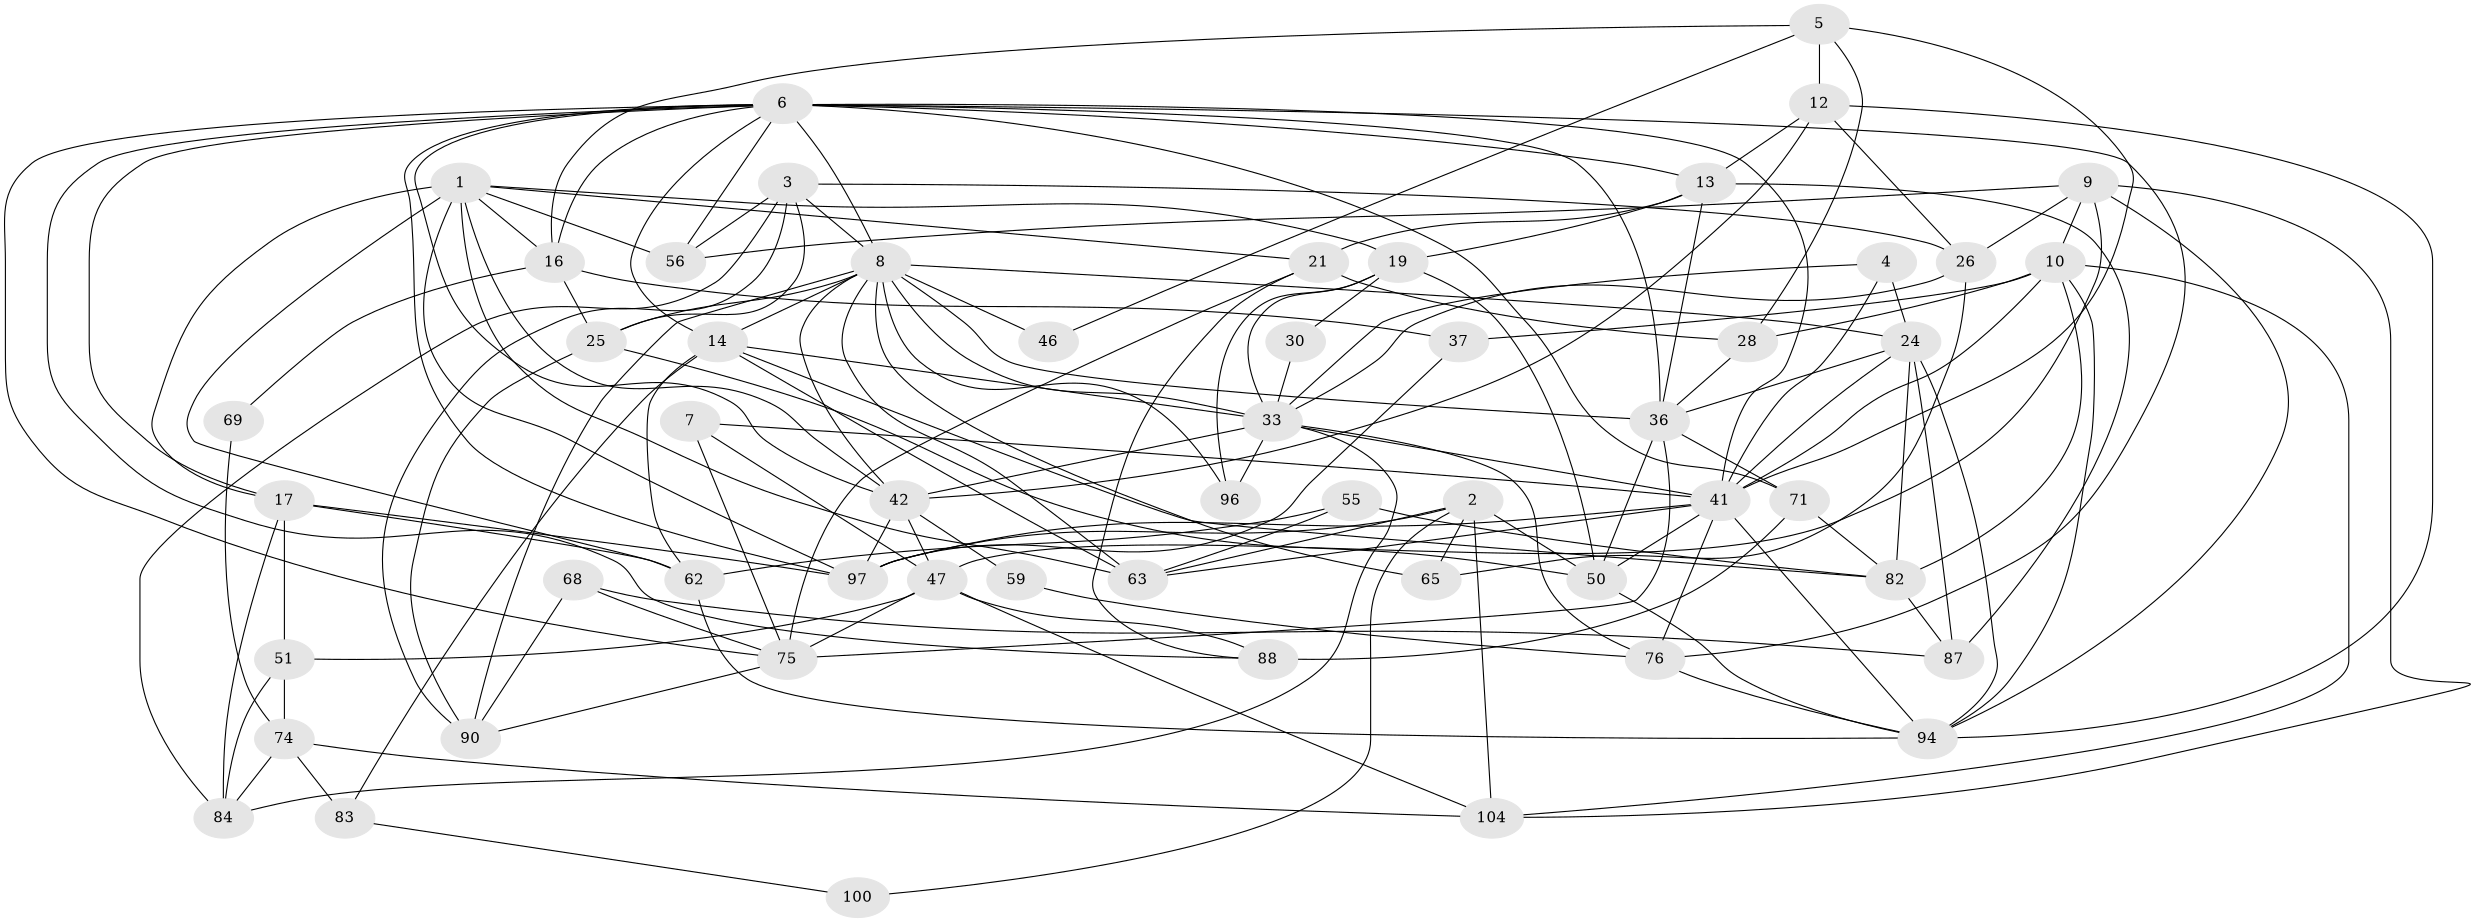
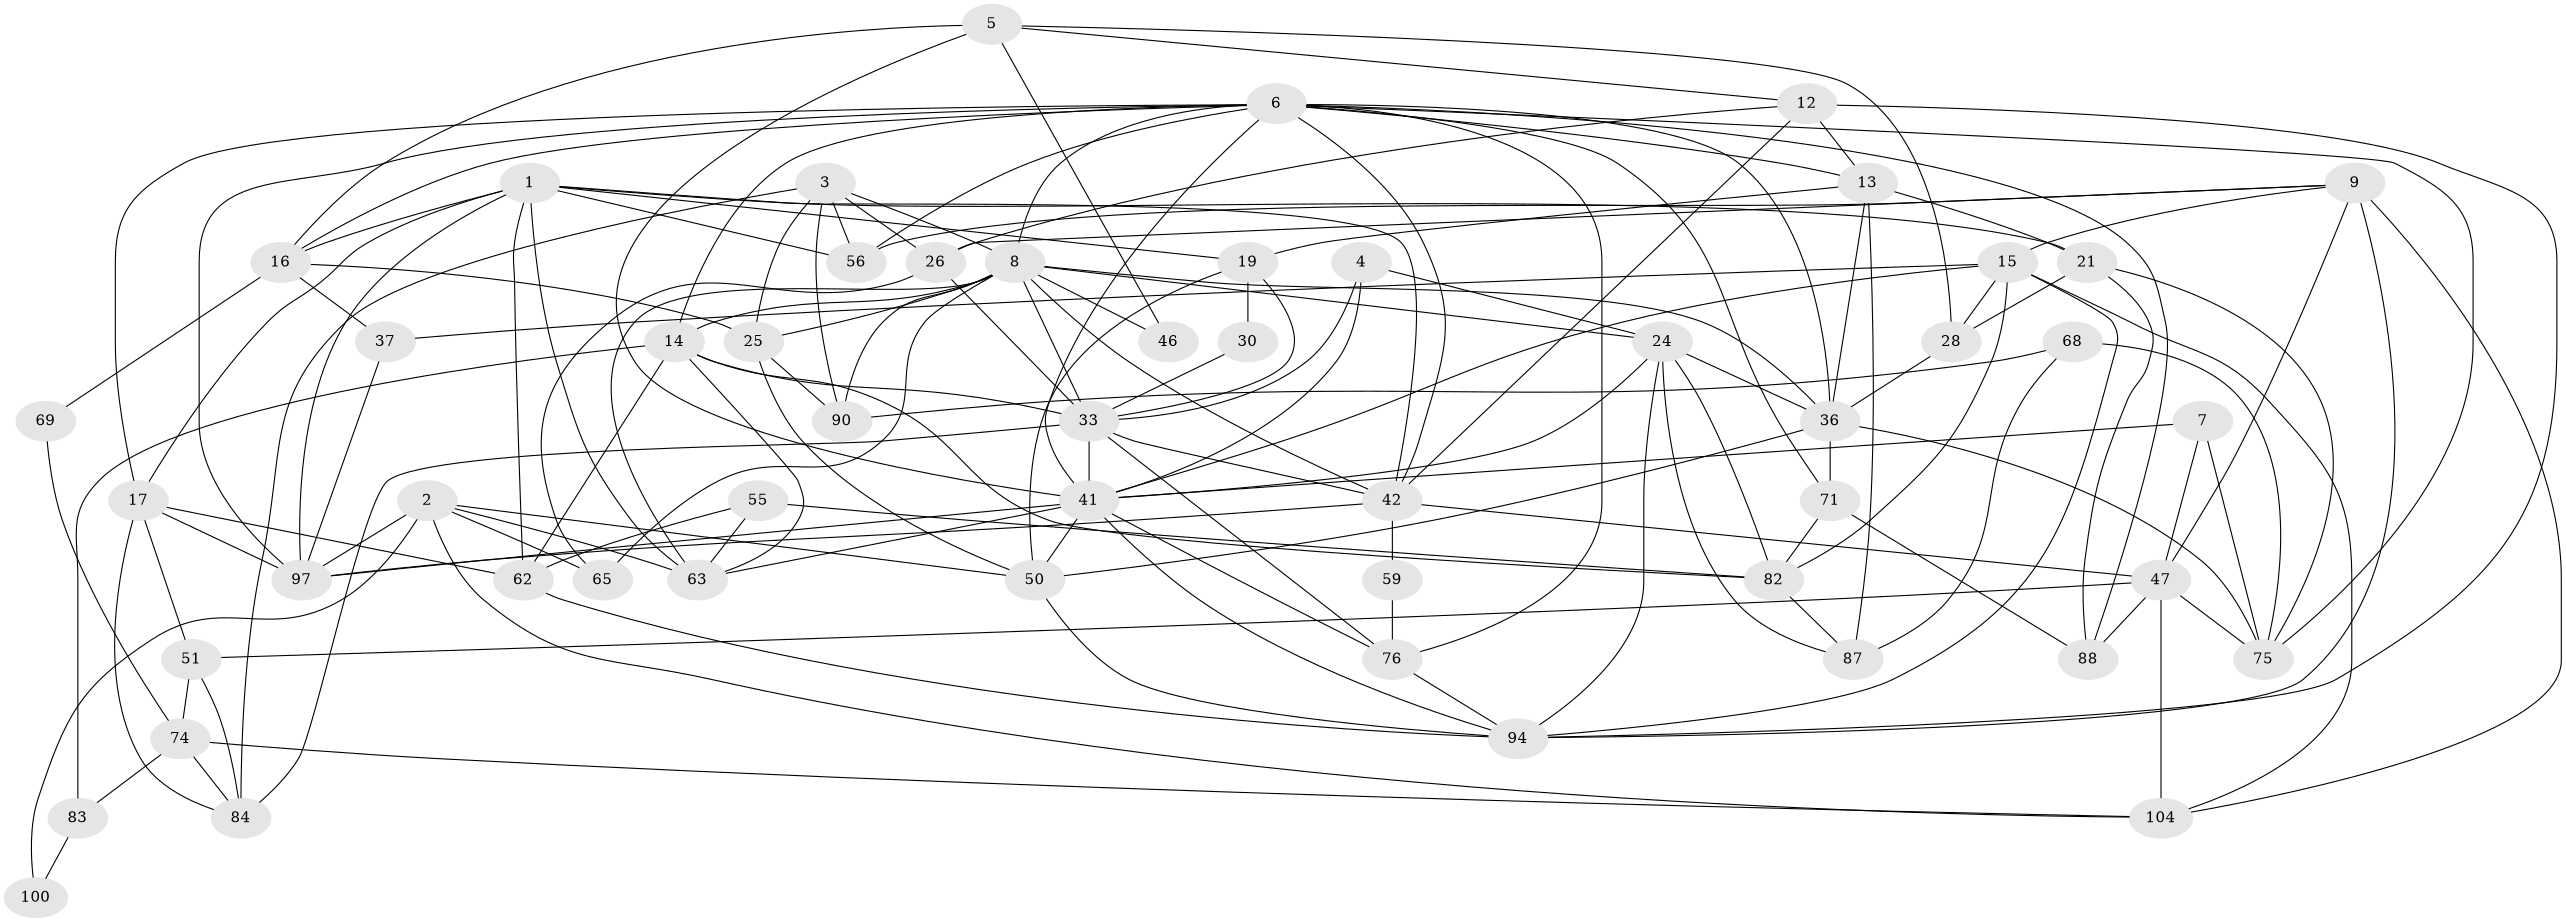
  graph {
    node [color=gray90 style=filled]
    1 [super="+40+57"]
    16 [super="+80+89"]
    17 [super="+22+79"]
    19 [super="+32+64+91"]
    21 [super="+52"]
    42 [super="+107+67"]
    56
    62
    63 [super="+70"]
    97 [super="+99"]
    25 [super="+78+39"]
    37
    69
    84 [super="+105"]
    51
    50
    33 [super="+48+34"]
-   96
    30
    28
    75
    88
    47 [super="+66+54"]
    59
    94
    2 [super="+77"]
    65
    100
    104
    3 [super="+95"]
    8 [super="+58+102+101+18"]
    26 [super="+27"]
    90
    24 [super="+35"]
    46
    14 [super="+45"]
    36 [super="+86+43"]
    41 [super="+108+60+73"]
    82
    87 [super="+93"]
    4
    76 [super="+85"]
    5 [super="+103"]
    12
    13
    6 [super="+15"]
    71
    83
    7
    9 [super="+11"]
-   10 [super="+44"]
+   10 [super="+44" label=15]
    74
    55
    68
    1 -- 16
    1 -- 17
    1 -- 19
    1 -- 21
    1 -- 42
    1 -- 56
    1 -- 62
    1 -- 63 [weight=2]
    1 -- 97
    16 -- 25 [weight=3]
    16 -- 37
    16 -- 69
    17 -- 62
    17 -- 97
    17 -- 84
    17 -- 51
    19 -- 50
    19 -- 33
-   19 -- 96
    19 -- 30
    21 -- 28
    21 -- 75
    21 -- 88
    42 -- 97
    42 -- 47
    42 -- 59
    62 -- 94
    25 -- 50
    25 -- 90
    37 -- 97
    69 -- 74
    51 -- 84
    51 -- 74
    50 -- 94
    33 -- 42
    33 -- 84
-   33 -- 96 [weight=2]
    33 -- 41
    33 -- 76
    30 -- 33
    28 -- 36
-   75 -- 90
    47 -- 51
    47 -- 75 [weight=2]
    47 -- 88
    47 -- 104
    59 -- 76
    2 -- 63
    2 -- 97
    2 -- 50
    2 -- 65
    2 -- 100
    2 -- 104
    3 -- 56
    3 -- 25
    3 -- 84
    3 -- 8
    3 -- 26
    3 -- 90
    8 -- 42
    8 -- 63 [weight=2]
    8 -- 25 [weight=2]
    8 -- 33
-   8 -- 96
    8 -- 65
    8 -- 90
    8 -- 24
    8 -- 46
    8 -- 14 [weight=2]
    8 -- 36 [weight=2]
    26 -- 33
    26 -- 65
    24 -- 94
    24 -- 36
    24 -- 41
    24 -- 82
    24 -- 87
    14 -- 62
    14 -- 63
    14 -- 33
    14 -- 82
    14 -- 83
    36 -- 50
    36 -- 75
    36 -- 71
    41 -- 63
    41 -- 97
    41 -- 50
    41 -- 94
    41 -- 76
    82 -- 87
    4 -- 33 [weight=2]
    4 -- 24
    4 -- 41
    76 -- 94
    5 -- 16
    5 -- 28
    5 -- 46
    5 -- 41
    5 -- 12
    12 -- 42
    12 -- 94
    12 -- 26
    12 -- 13
    13 -- 19
    13 -- 21
    13 -- 36
    13 -- 87
    6 -- 16
    6 -- 17
    6 -- 42
    6 -- 56
    6 -- 97
    6 -- 75
    6 -- 88
    6 -- 8
    6 -- 14
    6 -- 36
    6 -- 41 [weight=2]
    6 -- 76
    6 -- 13
    6 -- 71 [weight=2]
    71 -- 88
    71 -- 82
    83 -- 100
    7 -- 75
    7 -- 47
    7 -- 41
    9 -- 56
    9 -- 47
    9 -- 94
    9 -- 104
    9 -- 26
    9 -- 10
    10 -- 37
    10 -- 28
    10 -- 94
    10 -- 104
    10 -- 41
    10 -- 82
    74 -- 84
    74 -- 104
    74 -- 83
    55 -- 62
    55 -- 63
    55 -- 82
    68 -- 75
    68 -- 90
    68 -- 87
  }
